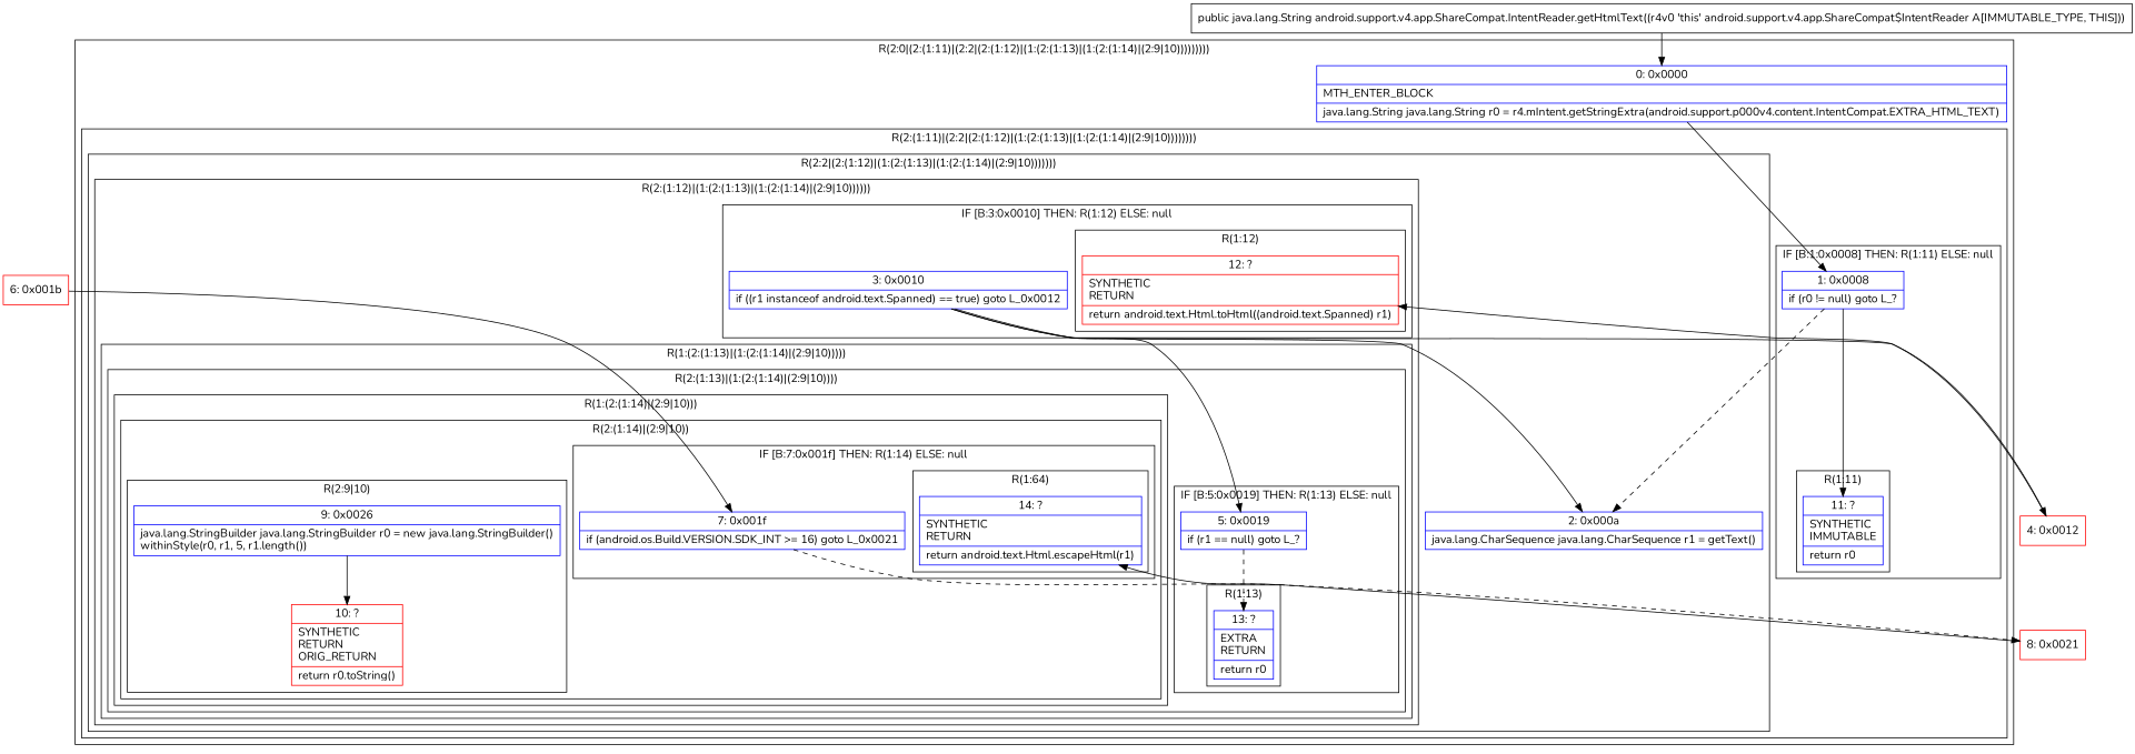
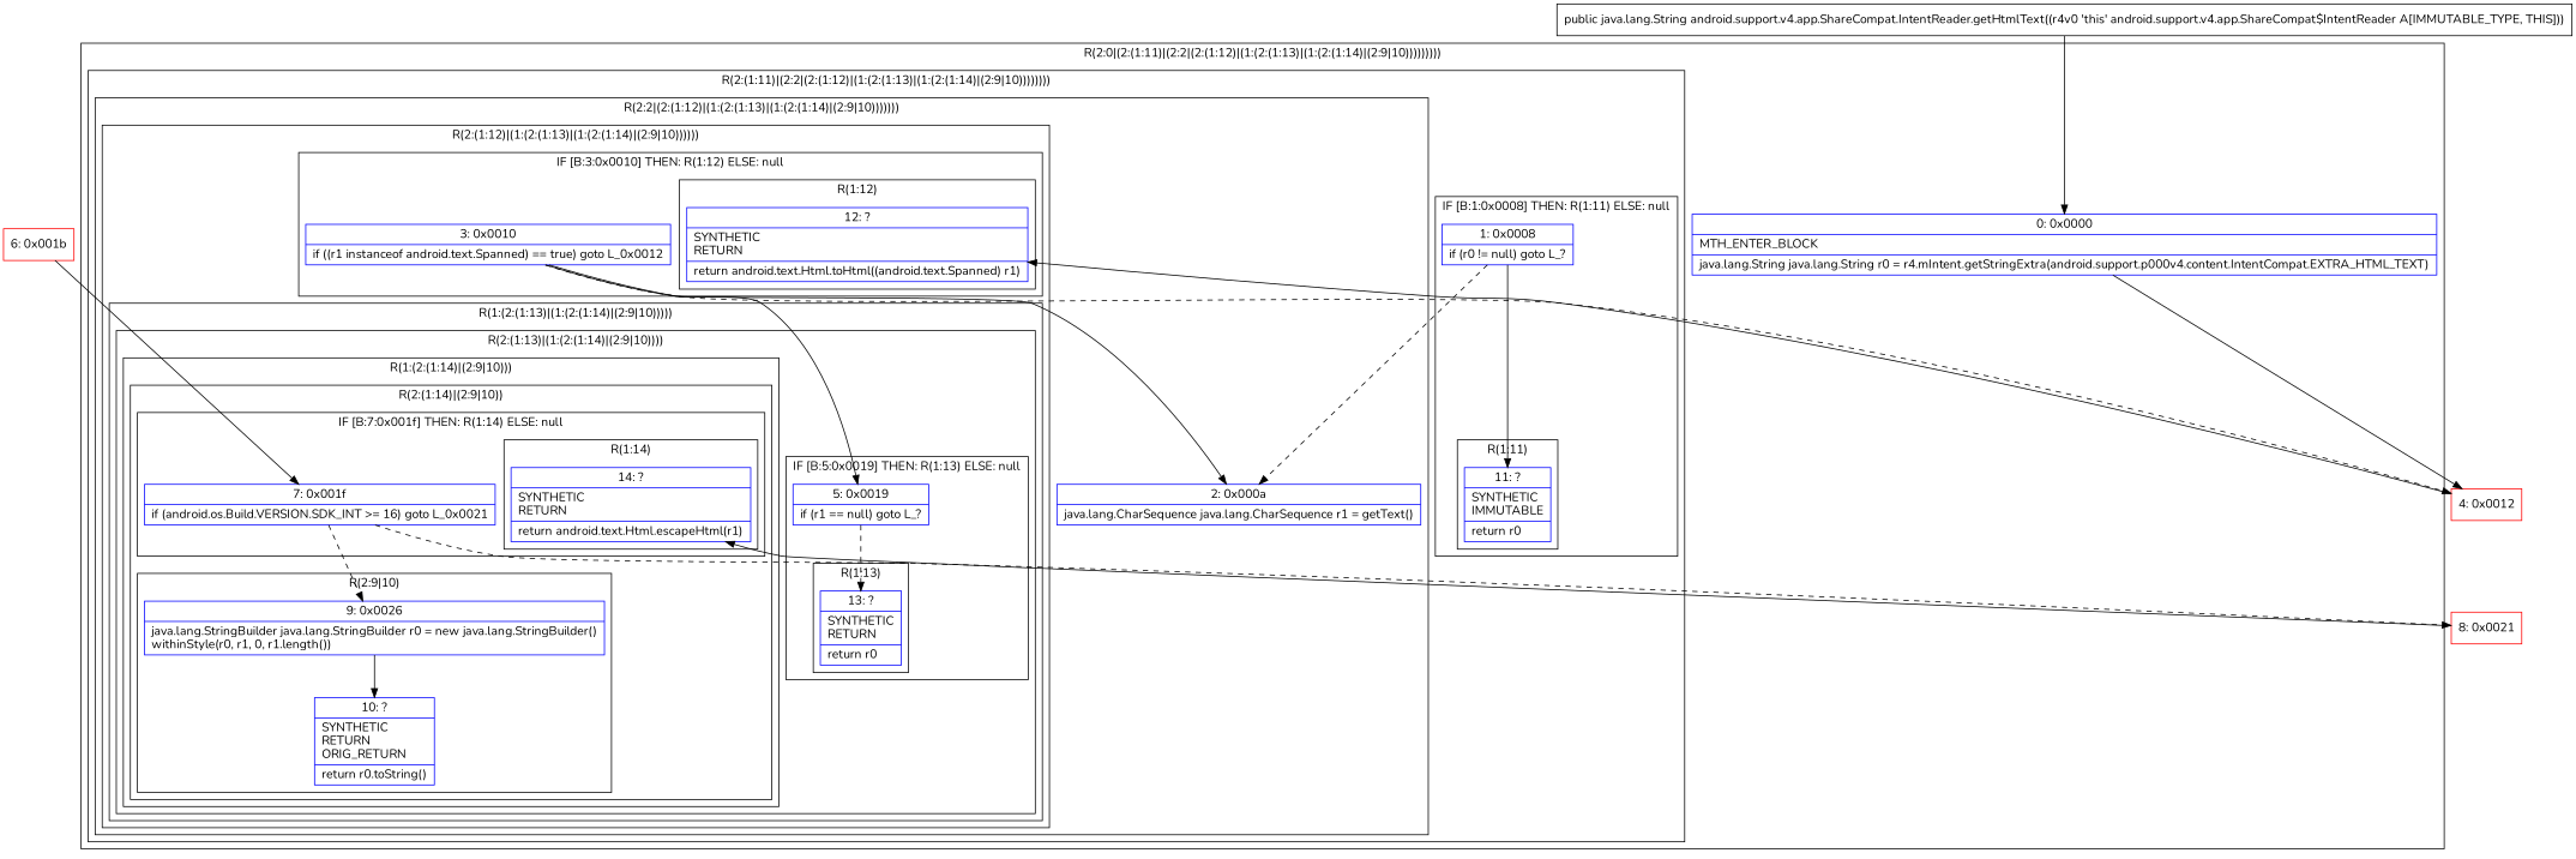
  digraph {
    fontname=Nunito
    node [color=blue fontname=Nunito shape=record]
    edge [fontname=Nunito]
    n1 [label="{11\:\ ?|SYNTHETIC\lIMMUTABLE\l|return r0\l}"]
    n2 [label="{1\:\ 0x0008|if (r0 != null) goto L_?\l}"]
-   n3 [color=red label="{12\:\ ?|SYNTHETIC\lRETURN\l|return android.text.Html.toHtml((android.text.Spanned) r1)\l}"]
+   n3 [label="{12\:\ ?|SYNTHETIC\lRETURN\l|return android.text.Html.toHtml((android.text.Spanned) r1)\l}"]
    n4 [label="{3\:\ 0x0010|if ((r1 instanceof android.text.Spanned) == true) goto L_0x0012\l}"]
-   n5 [label="{13\:\ ?|EXTRA\lRETURN\l|return r0\l}"]
+   n5 [label="{13\:\ ?|SYNTHETIC\lRETURN\l|return r0\l}"]
    n6 [label="{5\:\ 0x0019|if (r1 == null) goto L_?\l}"]
    n7 [label="{14\:\ ?|SYNTHETIC\lRETURN\l|return android.text.Html.escapeHtml(r1)\l}"]
    n8 [label="{7\:\ 0x001f|if (android.os.Build.VERSION.SDK_INT \>= 16) goto L_0x0021\l}"]
-   n9 [label="{9\:\ 0x0026|java.lang.StringBuilder java.lang.StringBuilder r0 = new java.lang.StringBuilder()\lwithinStyle(r0, r1, 5, r1.length())\l}"]
-   n10 [color=red label="{10\:\ ?|SYNTHETIC\lRETURN\lORIG_RETURN\l|return r0.toString()\l}"]
+   n9 [label="{9\:\ 0x0026|java.lang.StringBuilder java.lang.StringBuilder r0 = new java.lang.StringBuilder()\lwithinStyle(r0, r1, 0, r1.length())\l}"]
+   n10 [label="{10\:\ ?|SYNTHETIC\lRETURN\lORIG_RETURN\l|return r0.toString()\l}"]
    n11 [label="{2\:\ 0x000a|java.lang.CharSequence java.lang.CharSequence r1 = getText()\l}"]
    n12 [label="{0\:\ 0x0000|MTH_ENTER_BLOCK\l|java.lang.String java.lang.String r0 = r4.mIntent.getStringExtra(android.support.p000v4.content.IntentCompat.EXTRA_HTML_TEXT)\l}"]
    n13 [color=red label="{4\:\ 0x0012}"]
    n14 [color=red label="{8\:\ 0x0021}"]
    n15 [color=red label="{6\:\ 0x001b}"]
    n16 [label="{public java.lang.String android.support.v4.app.ShareCompat.IntentReader.getHtmlText((r4v0 'this' android.support.v4.app.ShareCompat$IntentReader A[IMMUTABLE_TYPE, THIS])) }" color=""]
    subgraph cluster_1 {
      label="R(2:0|(2:(1:11)|(2:2|(2:(1:12)|(1:(2:(1:13)|(1:(2:(1:14)|(2:9|10)))))))))"
      n12
      subgraph cluster_2 {
        label="R(2:(1:11)|(2:2|(2:(1:12)|(1:(2:(1:13)|(1:(2:(1:14)|(2:9|10))))))))"
        subgraph cluster_3 {
          label="IF [B:1:0x0008] THEN: R(1:11) ELSE: null"
          n2
          subgraph cluster_4 {
            label="R(1:11)"
            n1
          }
        }
        subgraph cluster_5 {
          label="R(2:2|(2:(1:12)|(1:(2:(1:13)|(1:(2:(1:14)|(2:9|10)))))))"
          n11
          subgraph cluster_6 {
            label="R(2:(1:12)|(1:(2:(1:13)|(1:(2:(1:14)|(2:9|10))))))"
            subgraph cluster_7 {
              label="IF [B:3:0x0010] THEN: R(1:12) ELSE: null"
              n4
              subgraph cluster_8 {
                label="R(1:12)"
                n3
              }
            }
            subgraph cluster_9 {
              label="R(1:(2:(1:13)|(1:(2:(1:14)|(2:9|10)))))"
              subgraph cluster_10 {
                label="R(2:(1:13)|(1:(2:(1:14)|(2:9|10))))"
                subgraph cluster_11 {
                  label="IF [B:5:0x0019] THEN: R(1:13) ELSE: null"
                  n6
                  subgraph cluster_12 {
                    label="R(1:13)"
                    n5
                  }
                }
                subgraph cluster_13 {
                  label="R(1:(2:(1:14)|(2:9|10)))"
                  subgraph cluster_14 {
                    label="R(2:(1:14)|(2:9|10))"
                    subgraph cluster_15 {
                      label="IF [B:7:0x001f] THEN: R(1:14) ELSE: null"
                      n8
                      subgraph cluster_16 {
-                       label="R(1:64)"
+                       label="R(1:14)"
                        n7
                      }
                    }
                    subgraph cluster_17 {
                      label="R(2:9|10)"
                      n9
                      n10
                    }
                  }
                }
              }
            }
          }
        }
      }
    }
    n2 -> n1
    n2 -> n11 [style=dashed]
    n4 -> n6 [style=solid]
    n4 -> n11
-   n4 -> n13
+   n4 -> n13 [style=dashed]
    n6 -> n5 [style=dashed]
+   n8 -> n9 [style=dashed]
    n8 -> n14 [style=dashed]
    n9 -> n10
-   n12 -> n2
+   n12 -> n13
    n13 -> n3
    n14 -> n7
    n15 -> n8
    n16 -> n12
  }
